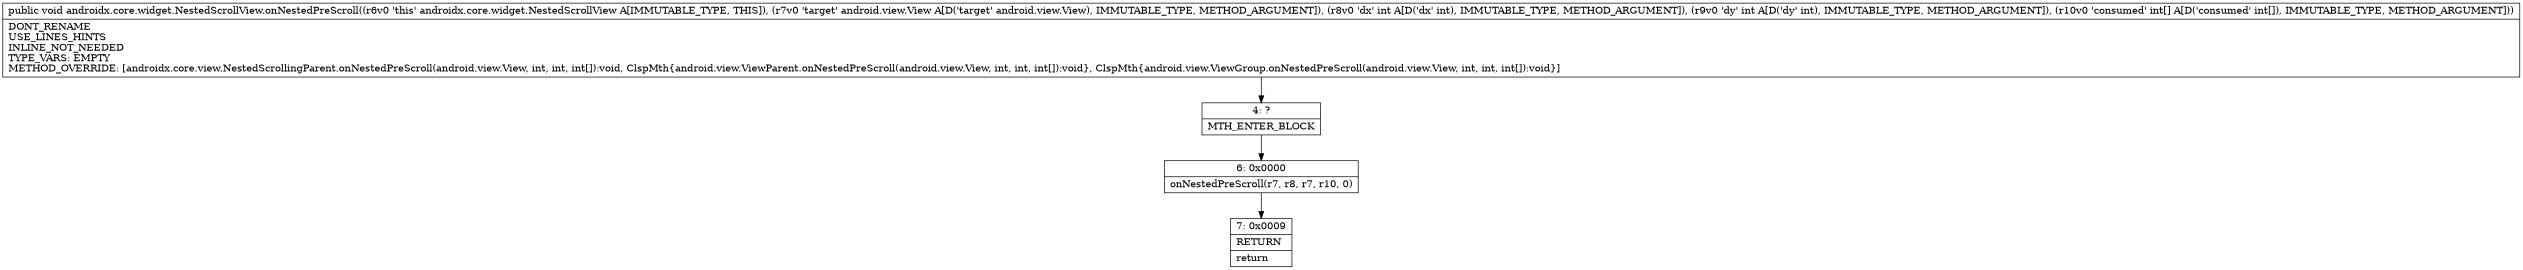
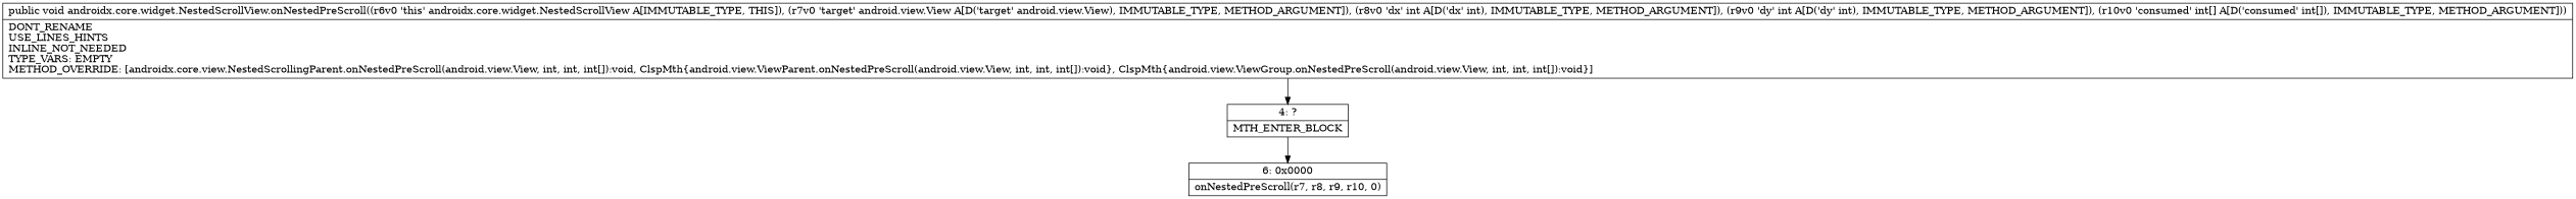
  digraph {
    node [shape=record]
    n1 [label="{4\:\ ?|MTH_ENTER_BLOCK\l}"]
-   n2 [label="{6\:\ 0x0000|onNestedPreScroll(r7, r8, r7, r10, 0)\l}"]
-   n3 [label="{7\:\ 0x0009|RETURN\l|return\l}"]
+   n2 [label="{6\:\ 0x0000|onNestedPreScroll(r7, r8, r9, r10, 0)\l}"]
    n4 [label="{public void androidx.core.widget.NestedScrollView.onNestedPreScroll((r6v0 'this' androidx.core.widget.NestedScrollView A[IMMUTABLE_TYPE, THIS]), (r7v0 'target' android.view.View A[D('target' android.view.View), IMMUTABLE_TYPE, METHOD_ARGUMENT]), (r8v0 'dx' int A[D('dx' int), IMMUTABLE_TYPE, METHOD_ARGUMENT]), (r9v0 'dy' int A[D('dy' int), IMMUTABLE_TYPE, METHOD_ARGUMENT]), (r10v0 'consumed' int[] A[D('consumed' int[]), IMMUTABLE_TYPE, METHOD_ARGUMENT]))  | DONT_RENAME\lUSE_LINES_HINTS\lINLINE_NOT_NEEDED\lTYPE_VARS: EMPTY\lMETHOD_OVERRIDE: [androidx.core.view.NestedScrollingParent.onNestedPreScroll(android.view.View, int, int, int[]):void, ClspMth\{android.view.ViewParent.onNestedPreScroll(android.view.View, int, int, int[]):void\}, ClspMth\{android.view.ViewGroup.onNestedPreScroll(android.view.View, int, int, int[]):void\}]\l}"]
    n1 -> n2
-   n2 -> n3
    n4 -> n1
  }
